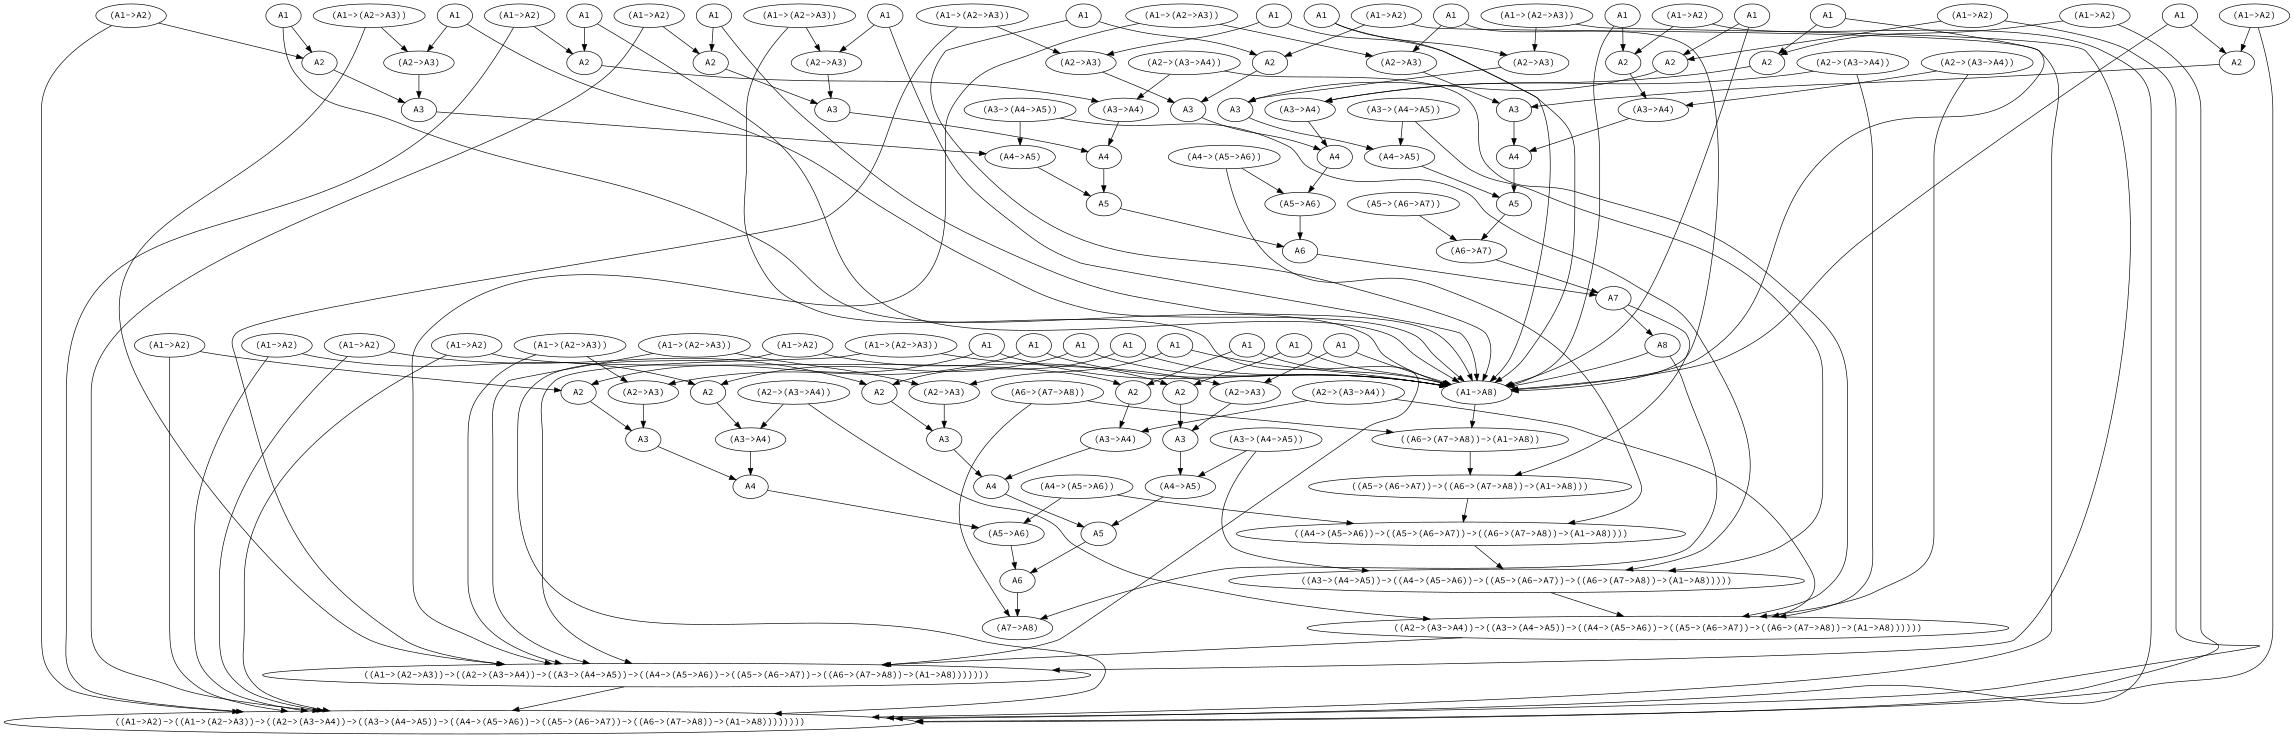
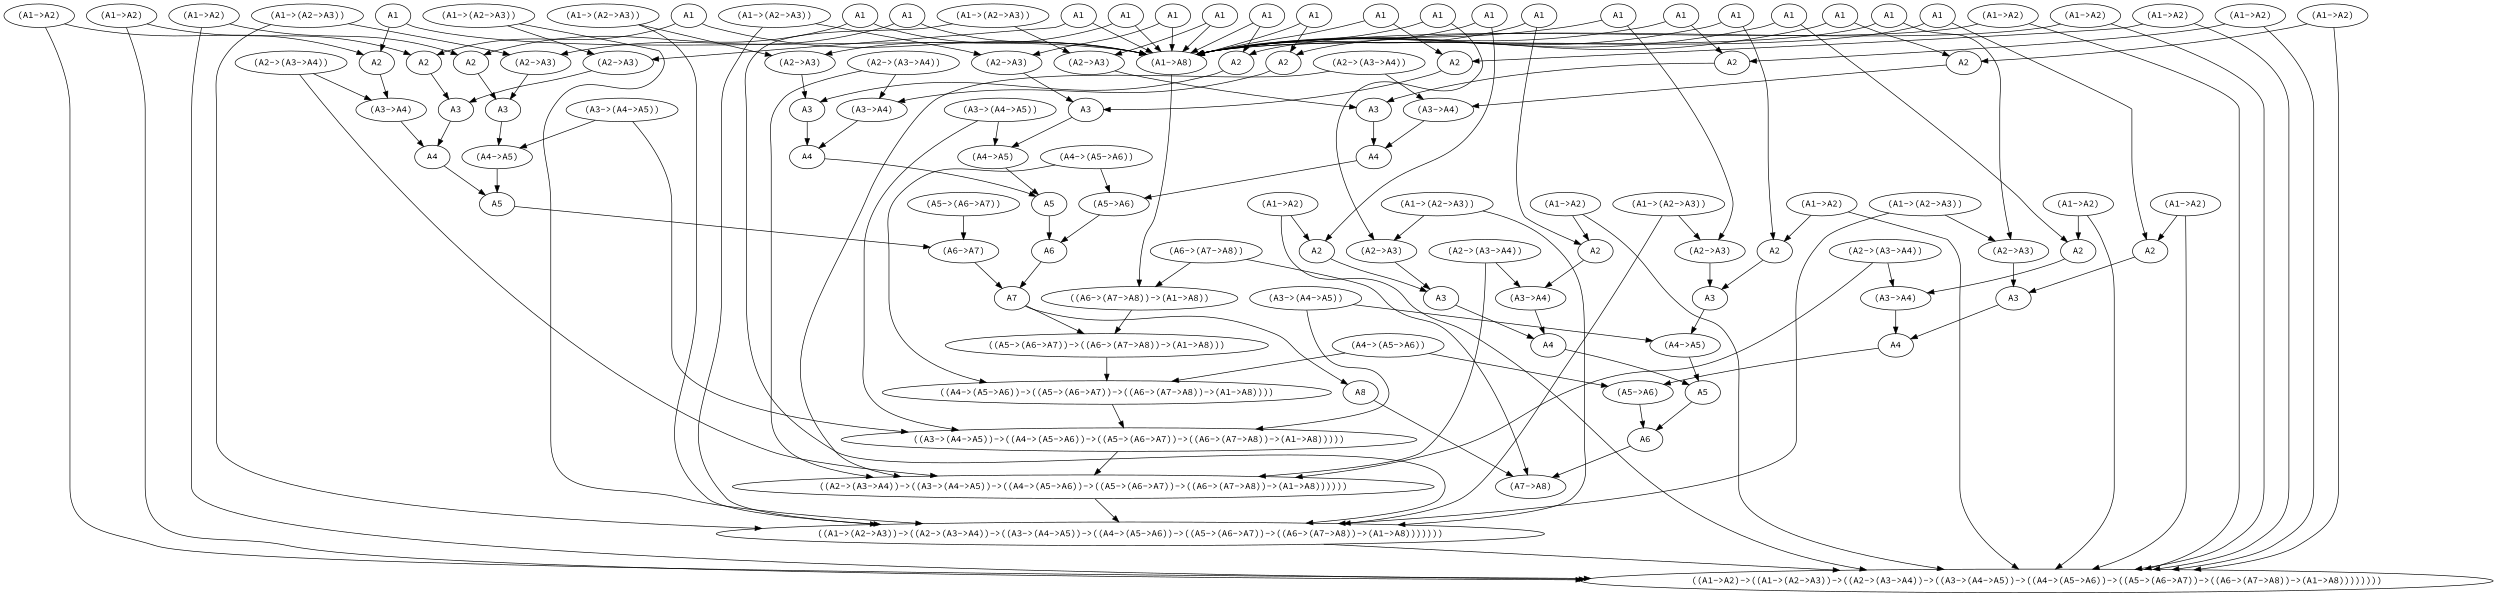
  digraph {
    fontname="Source Code Pro"
    node [fontname="Source Code Pro"]
    edge [fontname="Source Code Pro"]
    n1 [label="((A1->A2)->((A1->(A2->A3))->((A2->(A3->A4))->((A3->(A4->A5))->((A4->(A5->A6))->((A5->(A6->A7))->((A6->(A7->A8))->(A1->A8))))))))"]
    n2 [label="((A1->(A2->A3))->((A2->(A3->A4))->((A3->(A4->A5))->((A4->(A5->A6))->((A5->(A6->A7))->((A6->(A7->A8))->(A1->A8)))))))"]
    n3 [label="((A2->(A3->A4))->((A3->(A4->A5))->((A4->(A5->A6))->((A5->(A6->A7))->((A6->(A7->A8))->(A1->A8))))))"]
    n4 [label="((A3->(A4->A5))->((A4->(A5->A6))->((A5->(A6->A7))->((A6->(A7->A8))->(A1->A8)))))"]
    n5 [label="((A4->(A5->A6))->((A5->(A6->A7))->((A6->(A7->A8))->(A1->A8))))"]
    n6 [label="((A5->(A6->A7))->((A6->(A7->A8))->(A1->A8)))"]
    n7 [label="((A6->(A7->A8))->(A1->A8))"]
    n8 [label="(A1->A8)"]
    n9 [label=A8]
    n10 [label="(A7->A8)"]
    n11 [label=A7]
    n12 [label=A6]
    n13 [label=A5]
    n14 [label=A4]
    n15 [label=A3]
    n16 [label=A2]
    n17 [label=A1]
    n18 [label="(A1->A2)"]
    n19 [label="(A2->A3)"]
    n20 [label=A1]
    n21 [label="(A1->(A2->A3))"]
    n22 [label="(A3->A4)"]
    n23 [label=A2]
    n24 [label=A1]
    n25 [label="(A1->A2)"]
    n26 [label="(A2->(A3->A4))"]
    n27 [label="(A4->A5)"]
    n28 [label=A3]
    n29 [label=A2]
    n30 [label=A1]
    n31 [label="(A1->A2)"]
    n32 [label="(A2->A3)"]
    n33 [label=A1]
    n34 [label="(A1->(A2->A3))"]
    n35 [label="(A3->(A4->A5))"]
    n36 [label="(A5->A6)"]
    n37 [label=A4]
    n38 [label=A3]
    n39 [label=A2]
    n40 [label=A1]
    n41 [label="(A1->A2)"]
    n42 [label="(A2->A3)"]
    n43 [label=A1]
    n44 [label="(A1->(A2->A3))"]
    n45 [label="(A3->A4)"]
    n46 [label=A2]
    n47 [label=A1]
    n48 [label="(A1->A2)"]
    n49 [label="(A2->(A3->A4))"]
    n50 [label="(A4->(A5->A6))"]
    n51 [label="(A6->A7)"]
    n52 [label=A5]
    n53 [label=A4]
    n54 [label=A3]
    n55 [label=A2]
    n56 [label=A1]
    n57 [label="(A1->A2)"]
    n58 [label="(A2->A3)"]
    n59 [label=A1]
    n60 [label="(A1->(A2->A3))"]
    n61 [label="(A3->A4)"]
    n62 [label=A2]
    n63 [label=A1]
    n64 [label="(A1->A2)"]
    n65 [label="(A2->(A3->A4))"]
    n66 [label="(A4->A5)"]
    n67 [label=A3]
    n68 [label=A2]
    n69 [label=A1]
    n70 [label="(A1->A2)"]
    n71 [label="(A2->A3)"]
    n72 [label=A1]
    n73 [label="(A1->(A2->A3))"]
    n74 [label="(A3->(A4->A5))"]
    n75 [label="(A5->(A6->A7))"]
    n76 [label=A6]
    n77 [label=A5]
    n78 [label=A4]
    n79 [label=A3]
    n80 [label=A2]
    n81 [label=A1]
    n82 [label="(A1->A2)"]
    n83 [label="(A2->A3)"]
    n84 [label=A1]
    n85 [label="(A1->(A2->A3))"]
    n86 [label="(A3->A4)"]
    n87 [label=A2]
    n88 [label=A1]
    n89 [label="(A1->A2)"]
    n90 [label="(A2->(A3->A4))"]
    n91 [label="(A4->A5)"]
    n92 [label=A3]
    n93 [label=A2]
    n94 [label=A1]
    n95 [label="(A1->A2)"]
    n96 [label="(A2->A3)"]
    n97 [label=A1]
    n98 [label="(A1->(A2->A3))"]
    n99 [label="(A3->(A4->A5))"]
    n100 [label="(A5->A6)"]
    n101 [label=A4]
    n102 [label=A3]
    n103 [label=A2]
    n104 [label=A1]
    n105 [label="(A1->A2)"]
    n106 [label="(A2->A3)"]
    n107 [label=A1]
    n108 [label="(A1->(A2->A3))"]
    n109 [label="(A3->A4)"]
    n110 [label=A2]
    n111 [label=A1]
    n112 [label="(A1->A2)"]
    n113 [label="(A2->(A3->A4))"]
    n114 [label="(A4->(A5->A6))"]
    n115 [label="(A6->(A7->A8))"]
    n2 -> n1
    n3 -> n2
    n4 -> n3
    n5 -> n4
    n6 -> n5
    n7 -> n6
    n8 -> n7
-   n9 -> n8
    n9 -> n10
    n11 -> n6
    n11 -> n9
    n12 -> n11
    n13 -> n12
    n14 -> n13
    n15 -> n14
    n16 -> n15
    n17 -> n8
    n17 -> n16
    n18 -> n1
    n18 -> n16
    n19 -> n15
    n20 -> n8
    n20 -> n19
    n21 -> n2
    n21 -> n19
    n22 -> n14
    n23 -> n22
    n24 -> n8
    n24 -> n23
    n25 -> n1
    n25 -> n23
    n26 -> n3
    n26 -> n22
    n27 -> n13
    n28 -> n27
    n29 -> n28
    n30 -> n8
    n30 -> n29
    n31 -> n1
    n31 -> n29
    n32 -> n28
    n33 -> n8
    n33 -> n32
    n34 -> n2
    n34 -> n32
    n35 -> n4
    n35 -> n27
    n36 -> n12
    n37 -> n36
    n38 -> n37
    n39 -> n38
    n40 -> n8
    n40 -> n39
    n41 -> n1
    n41 -> n39
    n42 -> n38
    n43 -> n8
    n43 -> n42
    n44 -> n2
    n44 -> n42
    n45 -> n37
    n46 -> n45
    n47 -> n8
    n47 -> n46
    n48 -> n1
    n48 -> n46
    n49 -> n3
    n49 -> n45
    n50 -> n5
    n50 -> n36
    n51 -> n11
    n52 -> n51
    n53 -> n52
    n54 -> n53
    n55 -> n54
    n56 -> n8
    n56 -> n55
    n57 -> n1
    n57 -> n55
    n58 -> n54
    n59 -> n8
    n59 -> n58
    n60 -> n2
    n60 -> n58
    n61 -> n53
    n62 -> n61
    n63 -> n8
    n63 -> n62
    n64 -> n1
    n64 -> n62
    n65 -> n3
    n65 -> n61
    n66 -> n52
    n67 -> n66
    n68 -> n67
    n69 -> n8
    n69 -> n68
    n70 -> n1
    n70 -> n68
    n71 -> n67
    n72 -> n8
    n72 -> n71
    n73 -> n2
    n73 -> n71
    n74 -> n4
    n74 -> n66
    n75 -> n51
    n76 -> n10
    n77 -> n76
    n78 -> n77
    n79 -> n78
    n80 -> n79
    n81 -> n8
    n81 -> n80
    n82 -> n1
    n82 -> n80
    n83 -> n79
    n84 -> n8
    n84 -> n83
    n85 -> n2
    n85 -> n83
    n86 -> n78
    n87 -> n86
    n88 -> n8
    n88 -> n87
    n89 -> n1
    n89 -> n87
    n90 -> n3
    n90 -> n86
    n91 -> n77
    n92 -> n91
    n93 -> n92
    n94 -> n8
    n94 -> n93
    n95 -> n1
    n95 -> n93
    n96 -> n92
    n97 -> n8
    n97 -> n96
    n98 -> n2
    n98 -> n96
    n99 -> n4
    n99 -> n91
    n100 -> n76
    n101 -> n100
    n102 -> n101
    n103 -> n102
    n104 -> n8
    n104 -> n103
    n105 -> n1
    n105 -> n103
    n106 -> n102
    n107 -> n8
    n107 -> n106
    n108 -> n2
    n108 -> n106
    n109 -> n101
    n110 -> n109
    n111 -> n8
    n111 -> n110
    n112 -> n1
    n112 -> n110
    n113 -> n3
    n113 -> n109
    n114 -> n5
    n114 -> n100
    n115 -> n7
    n115 -> n10
  }
